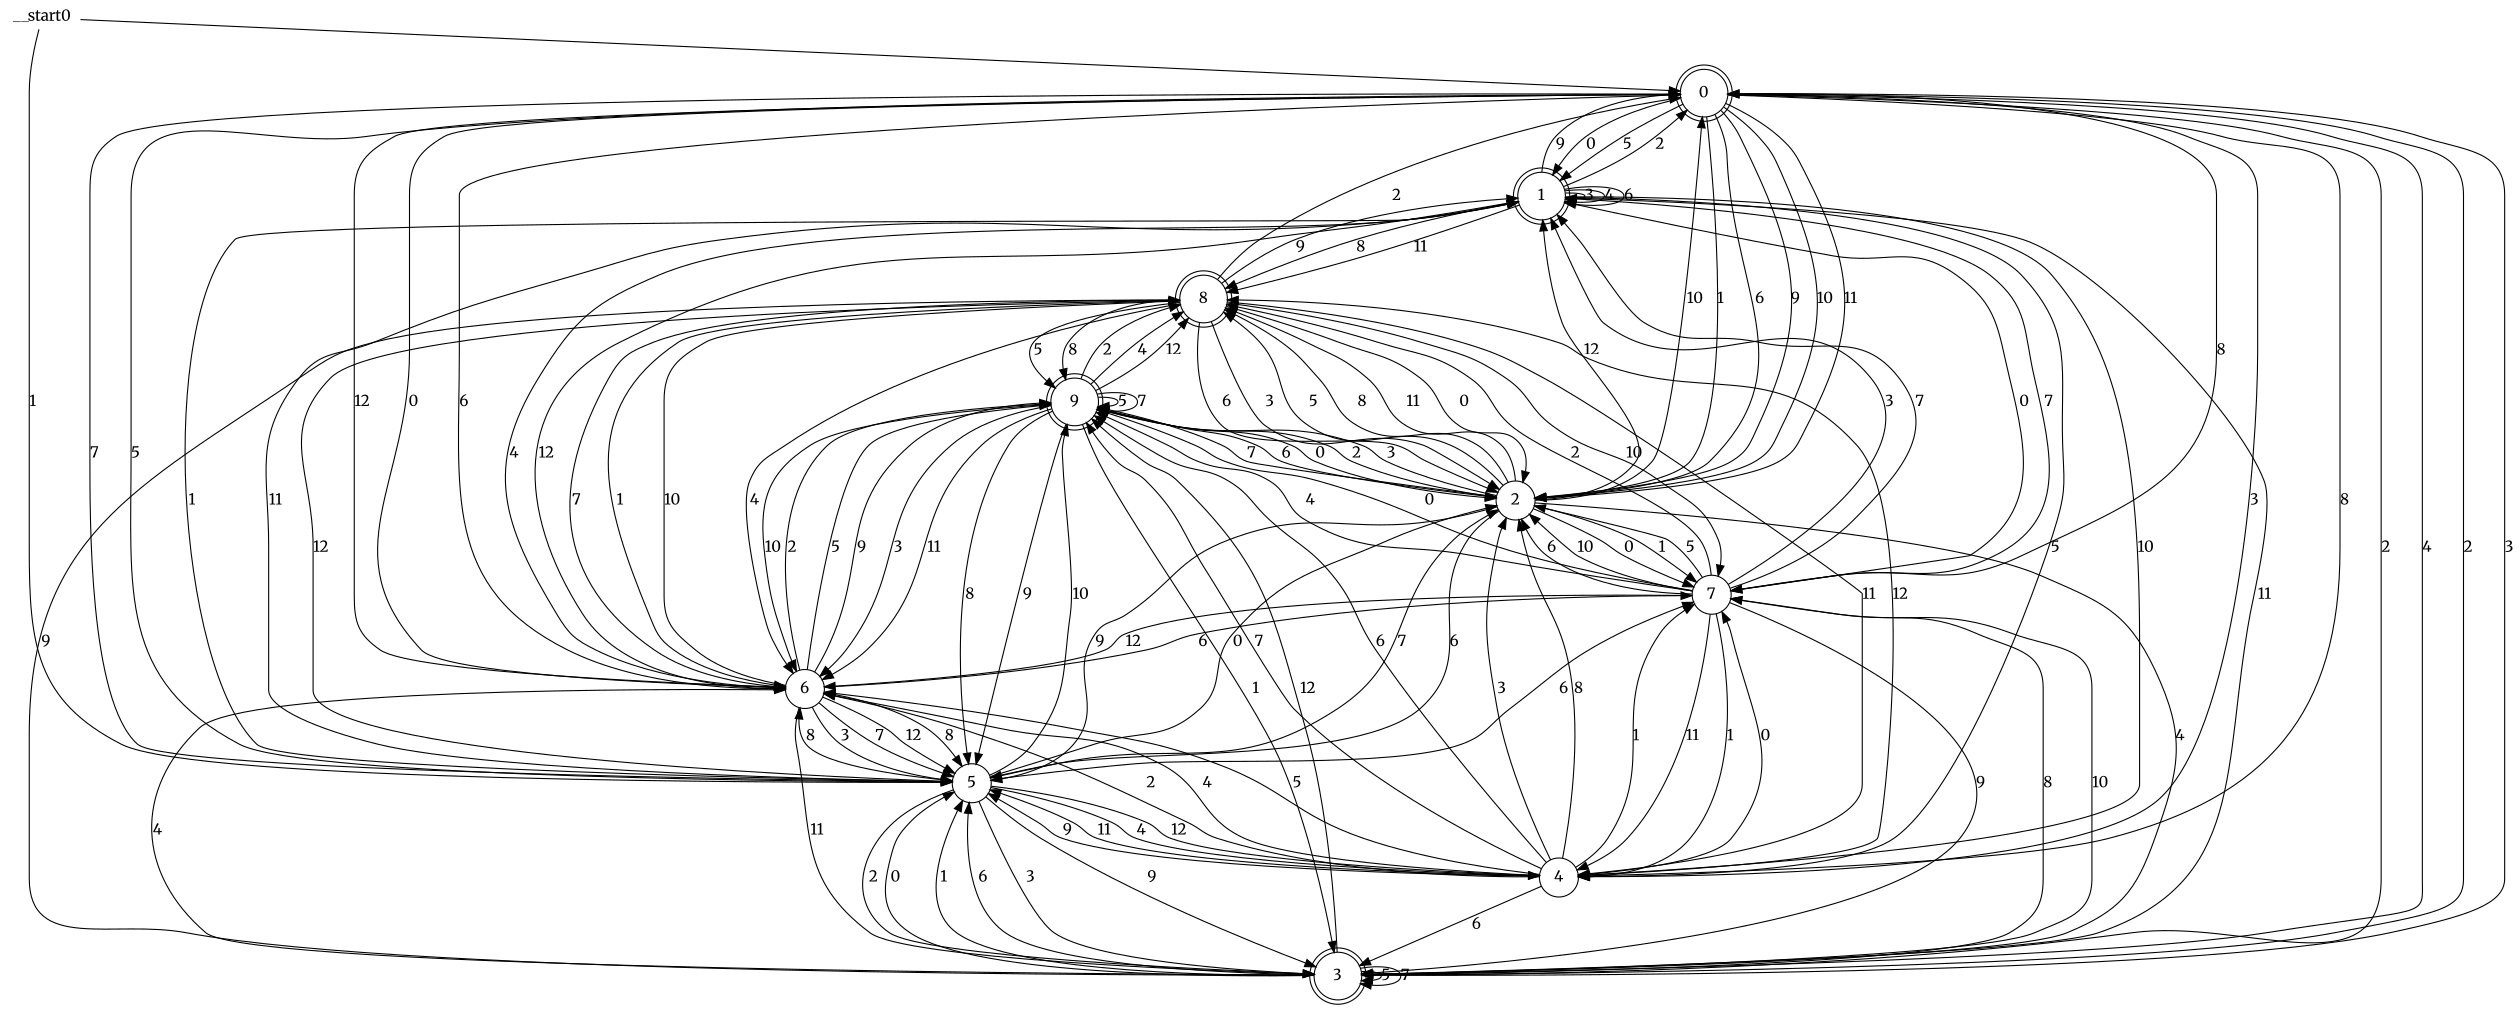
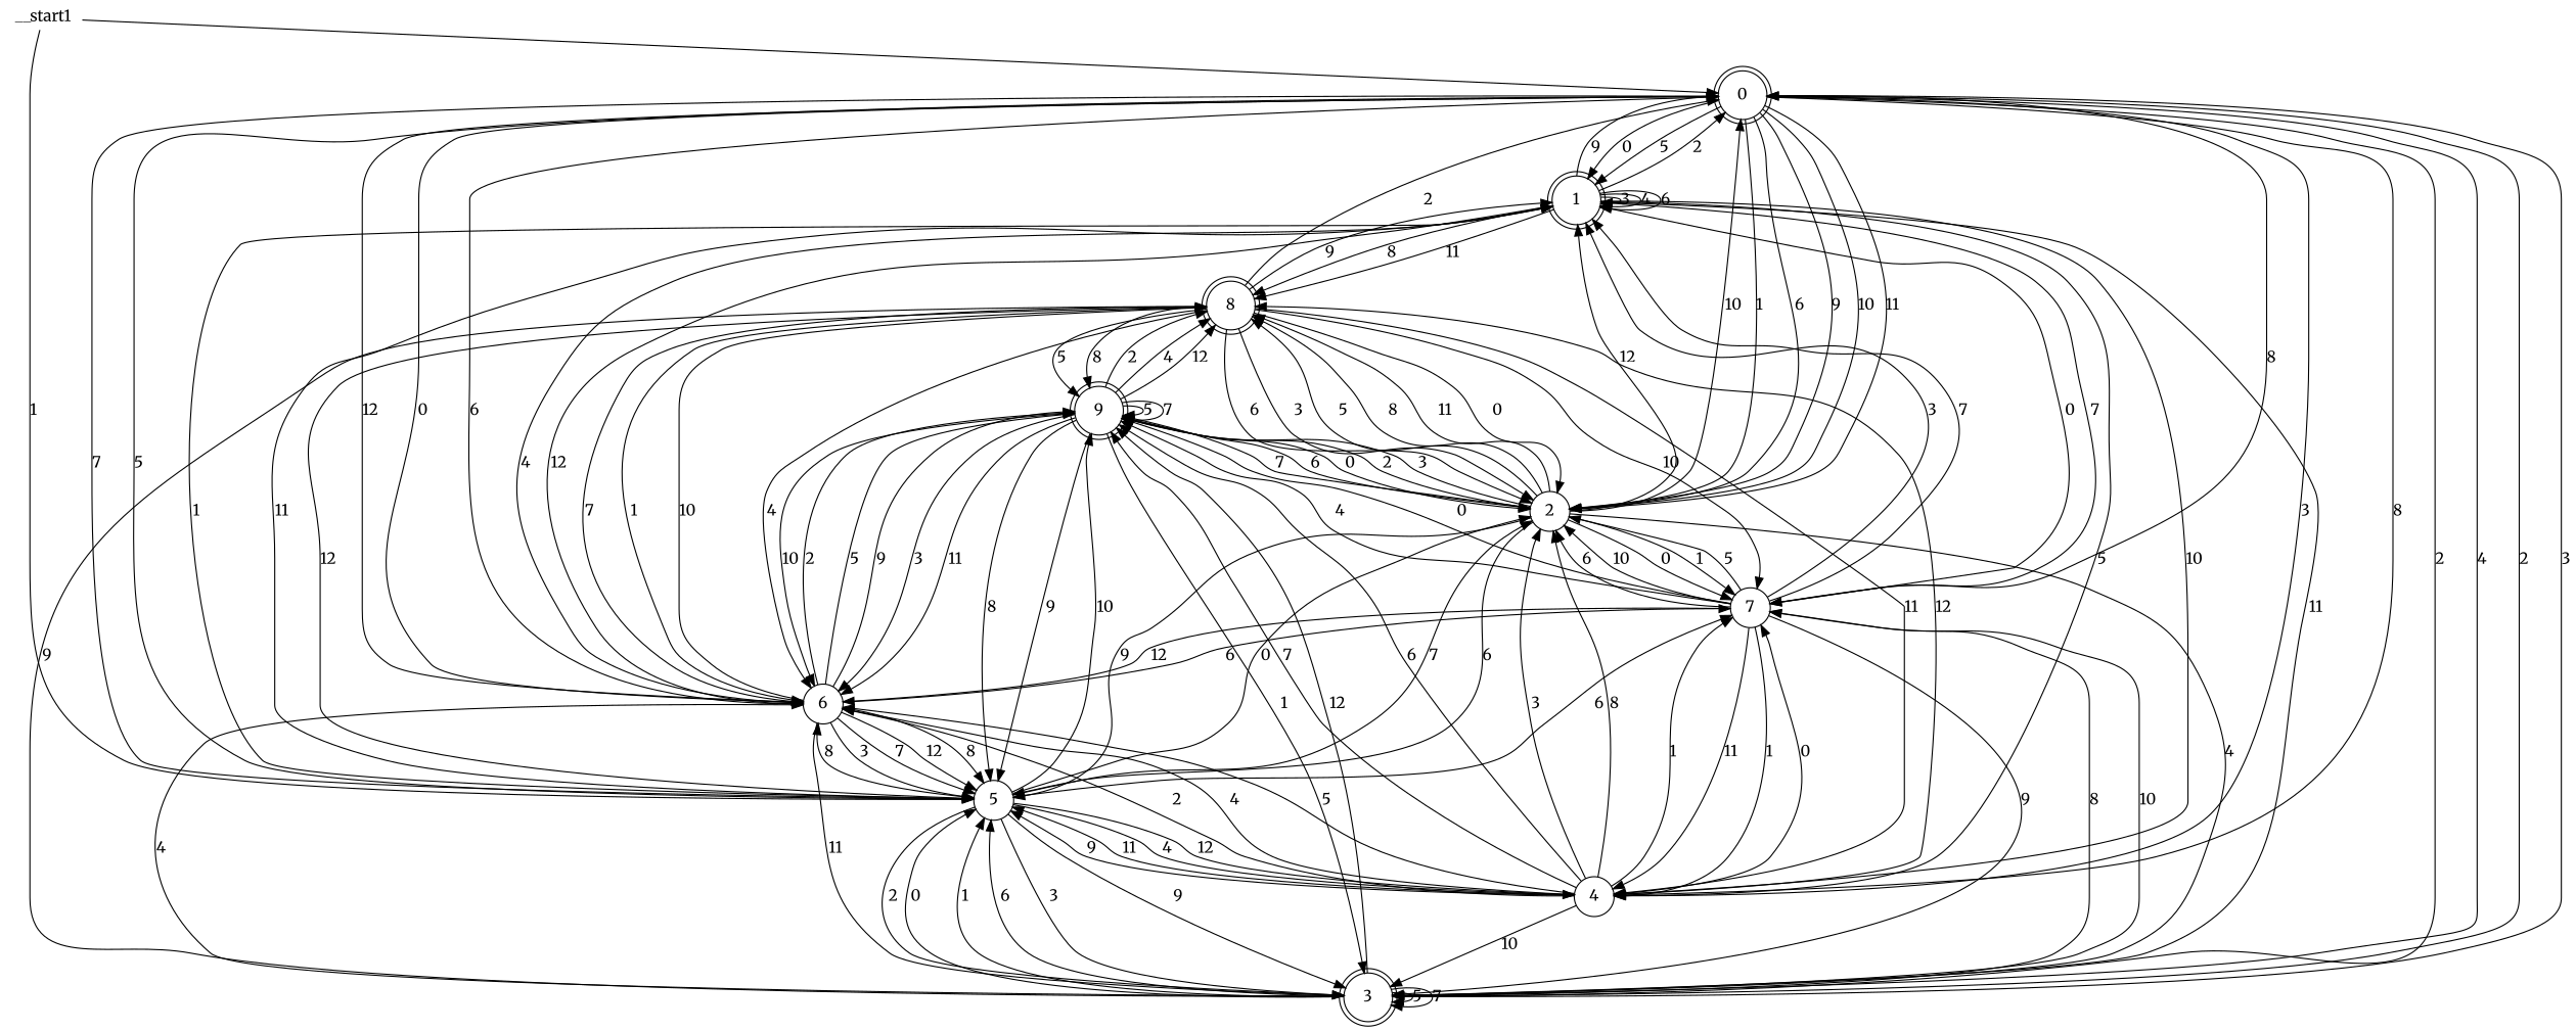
  digraph {
    fontname=Merriweather
    node [fontname=Merriweather shape=doublecircle]
    edge [fontname=Merriweather]
    n1 [label=0]
    n2 [label=1]
    n3 [label=2 shape=circle]
    n4 [label=3]
    n5 [label=4 shape=circle]
    n6 [label=5 shape=circle]
    n7 [label=6 shape=circle]
    n8 [label=7 shape=circle]
    n9 [label=8]
    n10 [label=9]
-   __start0 [height=0 shape=none width=0]
+   __start0 [height=0 shape=none width=0 label=__start1]
    n1 -> n2 [label=0]
    n1 -> n2 [label=5]
    n1 -> n3 [label=1]
    n1 -> n3 [label=6]
    n1 -> n3 [label=9]
    n1 -> n3 [label=10]
    n1 -> n3 [label=11]
    n1 -> n4 [label=2]
    n1 -> n4 [label=4]
    n1 -> n5 [label=3]
    n1 -> n5 [label=8]
    n1 -> n6 [label=7]
    n1 -> n7 [label=12]
    n2 -> n1 [label=2]
    n2 -> n1 [label=9]
    n2 -> n2 [label=3]
    n2 -> n2 [label=4]
    n2 -> n2 [label=6]
    n2 -> n5 [label=5]
    n2 -> n5 [label=10]
    n2 -> n7 [label=12]
    n2 -> n8 [label=0]
    n2 -> n8 [label=7]
    n2 -> n9 [label=8]
    n2 -> n9 [label=11]
    n3 -> n1 [label=10]
    n3 -> n2 [label=12]
    n3 -> n4 [label=4]
    n3 -> n6 [label=6]
    n3 -> n6 [label=9]
    n3 -> n8 [label=0]
    n3 -> n8 [label=1]
    n3 -> n9 [label=5]
    n3 -> n9 [label=8]
    n3 -> n9 [label=11]
    n3 -> n10 [label=2]
    n3 -> n10 [label=3]
    n3 -> n10 [label=7]
    n4 -> n1 [label=2]
    n4 -> n1 [label=3]
    n4 -> n2 [label=11]
    n4 -> n4 [label=5]
    n4 -> n4 [label=7]
    n4 -> n6 [label=0]
    n4 -> n6 [label=1]
    n4 -> n6 [label=6]
    n4 -> n7 [label=4]
    n4 -> n8 [label=8]
    n4 -> n8 [label=10]
    n4 -> n9 [label=9]
    n4 -> n10 [label=12]
    n5 -> n3 [label=3]
    n5 -> n3 [label=8]
-   n5 -> n4 [label=6]
+   n5 -> n4 [label=10]
    n5 -> n6 [label=9]
    n5 -> n6 [label=11]
    n5 -> n7 [label=2]
    n5 -> n7 [label=4]
    n5 -> n7 [label=5]
    n5 -> n8 [label=0]
    n5 -> n8 [label=1]
    n5 -> n9 [label=12]
    n5 -> n10 [label=6]
    n5 -> n10 [label=7]
    n6 -> n1 [label=5]
    n6 -> n2 [label=1]
    n6 -> n2 [label=11]
    n6 -> n3 [label=0]
    n6 -> n3 [label=7]
    n6 -> n4 [label=2]
    n6 -> n4 [label=3]
    n6 -> n4 [label=9]
    n6 -> n5 [label=4]
    n6 -> n5 [label=12]
    n6 -> n7 [label=8]
    n6 -> n8 [label=6]
    n6 -> n10 [label=10]
    n7 -> n1 [label=0]
    n7 -> n1 [label=6]
    n7 -> n2 [label=4]
    n7 -> n4 [label=11]
    n7 -> n6 [label=3]
    n7 -> n6 [label=7]
    n7 -> n6 [label=8]
    n7 -> n6 [label=12]
    n7 -> n8 [label=6]
    n7 -> n9 [label=10]
    n7 -> n10 [label=2]
    n7 -> n10 [label=5]
    n7 -> n10 [label=9]
    n8 -> n1 [label=8]
    n8 -> n2 [label=3]
    n8 -> n2 [label=7]
    n8 -> n3 [label=5]
    n8 -> n3 [label=6]
    n8 -> n3 [label=10]
    n8 -> n4 [label=9]
    n8 -> n5 [label=1]
    n8 -> n5 [label=11]
    n8 -> n7 [label=12]
-   n8 -> n9 [label=2]
    n8 -> n10 [label=0]
    n8 -> n10 [label=4]
    n9 -> n1 [label=2]
    n9 -> n2 [label=9]
    n9 -> n3 [label=0]
    n9 -> n3 [label=3]
    n9 -> n3 [label=6]
    n9 -> n5 [label=11]
    n9 -> n6 [label=12]
    n9 -> n7 [label=1]
    n9 -> n7 [label=4]
    n9 -> n7 [label=7]
    n9 -> n8 [label=10]
    n9 -> n10 [label=5]
    n9 -> n10 [label=8]
    n10 -> n3 [label=0]
    n10 -> n3 [label=6]
    n10 -> n4 [label=1]
    n10 -> n6 [label=8]
    n10 -> n6 [label=9]
    n10 -> n7 [label=3]
    n10 -> n7 [label=10]
    n10 -> n7 [label=11]
    n10 -> n9 [label=2]
    n10 -> n9 [label=4]
    n10 -> n9 [label=12]
    n10 -> n10 [label=5]
    n10 -> n10 [label=7]
    __start0 -> n1
    __start0 -> n6 [label=1]
  }
